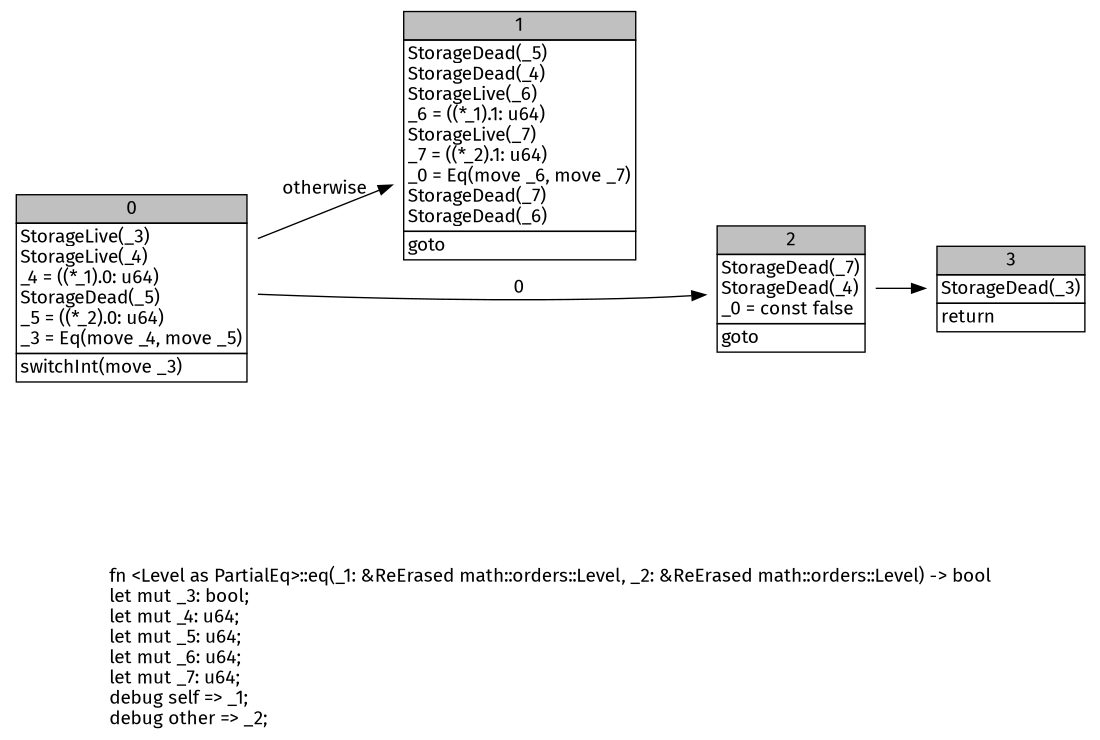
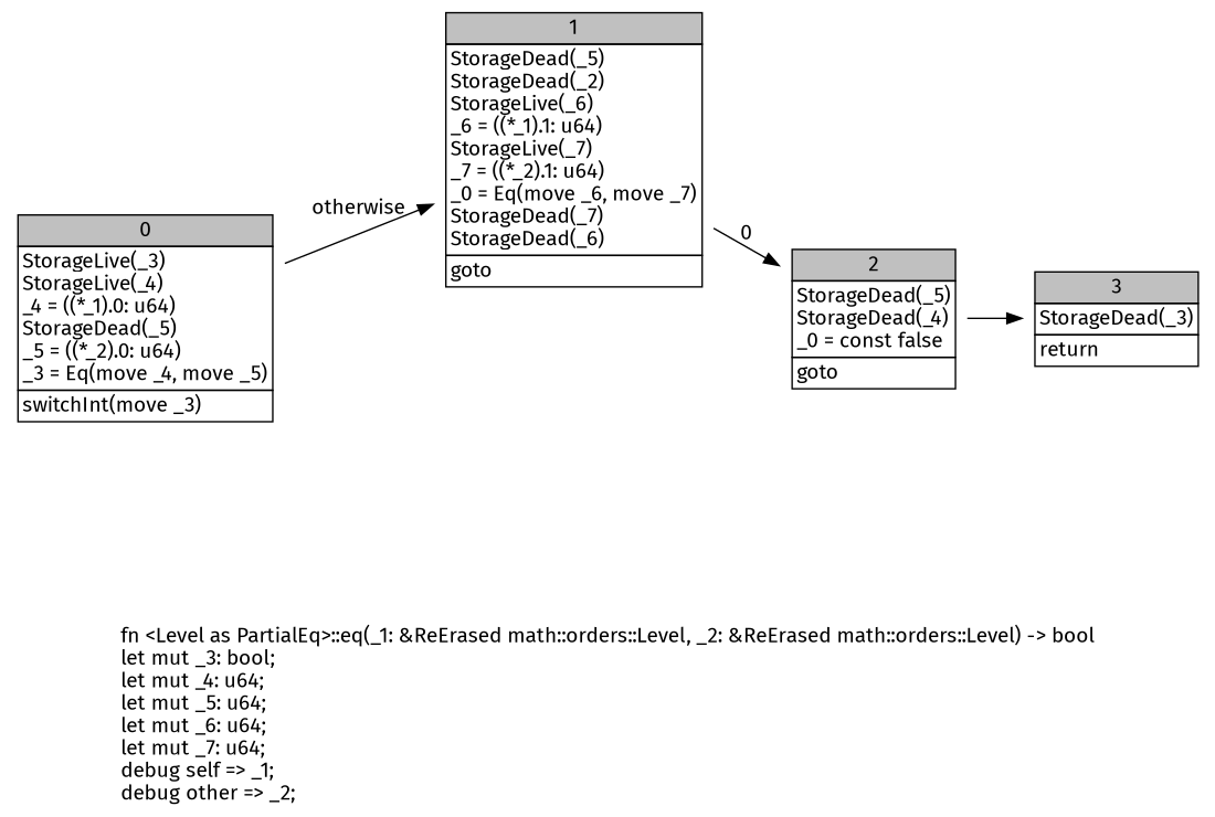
  digraph {
    fontname="Fira Sans"
    label=<fn &lt;Level as PartialEq&gt;::eq(_1: &amp;ReErased math::orders::Level, _2: &amp;ReErased math::orders::Level) -&gt; bool<br align="left"/>let mut _3: bool;<br align="left"/>let mut _4: u64;<br align="left"/>let mut _5: u64;<br align="left"/>let mut _6: u64;<br align="left"/>let mut _7: u64;<br align="left"/>debug self =&gt; _1;<br align="left"/>debug other =&gt; _2;<br align="left"/>>
    rankdir=LR
    node [fontname="Fira Sans" shape=none]
    edge [fontname="Fira Sans"]
    n1 [label=<<table border="0" cellborder="1" cellspacing="0"><tr><td bgcolor="gray" align="center" colspan="1">0</td></tr><tr><td align="left" balign="left">StorageLive(_3)<br/>StorageLive(_4)<br/>_4 = ((*_1).0: u64)<br/>StorageDead(_5)<br/>_5 = ((*_2).0: u64)<br/>_3 = Eq(move _4, move _5)<br/></td></tr><tr><td align="left">switchInt(move _3)</td></tr></table>>]
-   n2 [label=<<table border="0" cellborder="1" cellspacing="0"><tr><td bgcolor="gray" align="center" colspan="1">1</td></tr><tr><td align="left" balign="left">StorageDead(_5)<br/>StorageDead(_4)<br/>StorageLive(_6)<br/>_6 = ((*_1).1: u64)<br/>StorageLive(_7)<br/>_7 = ((*_2).1: u64)<br/>_0 = Eq(move _6, move _7)<br/>StorageDead(_7)<br/>StorageDead(_6)<br/></td></tr><tr><td align="left">goto</td></tr></table>>]
-   n3 [label=<<table border="0" cellborder="1" cellspacing="0"><tr><td bgcolor="gray" align="center" colspan="1">2</td></tr><tr><td align="left" balign="left">StorageDead(_7)<br/>StorageDead(_4)<br/>_0 = const false<br/></td></tr><tr><td align="left">goto</td></tr></table>>]
+   n2 [label=<<table border="0" cellborder="1" cellspacing="0"><tr><td bgcolor="gray" align="center" colspan="1">1</td></tr><tr><td align="left" balign="left">StorageDead(_5)<br/>StorageDead(_2)<br/>StorageLive(_6)<br/>_6 = ((*_1).1: u64)<br/>StorageLive(_7)<br/>_7 = ((*_2).1: u64)<br/>_0 = Eq(move _6, move _7)<br/>StorageDead(_7)<br/>StorageDead(_6)<br/></td></tr><tr><td align="left">goto</td></tr></table>>]
+   n3 [label=<<table border="0" cellborder="1" cellspacing="0"><tr><td bgcolor="gray" align="center" colspan="1">2</td></tr><tr><td align="left" balign="left">StorageDead(_5)<br/>StorageDead(_4)<br/>_0 = const false<br/></td></tr><tr><td align="left">goto</td></tr></table>>]
    n4 [label=<<table border="0" cellborder="1" cellspacing="0"><tr><td bgcolor="gray" align="center" colspan="1">3</td></tr><tr><td align="left" balign="left">StorageDead(_3)<br/></td></tr><tr><td align="left">return</td></tr></table>>]
    n1 -> n2 [label=otherwise]
-   n1 -> n3 [label=0]
+   n2 -> n3 [label=0]
    n3 -> n4
  }
